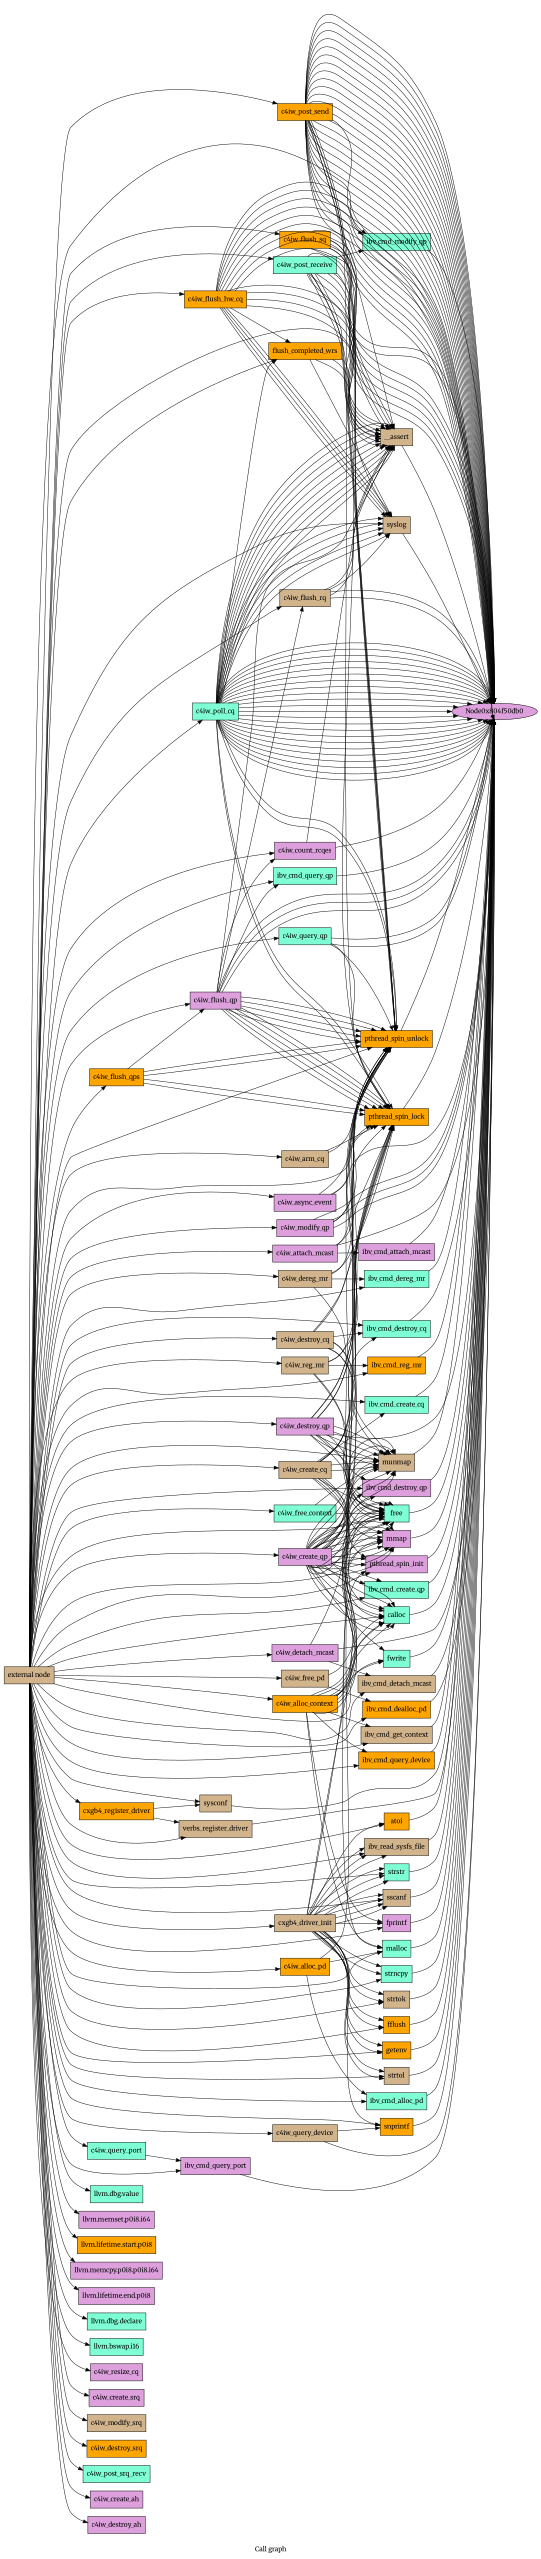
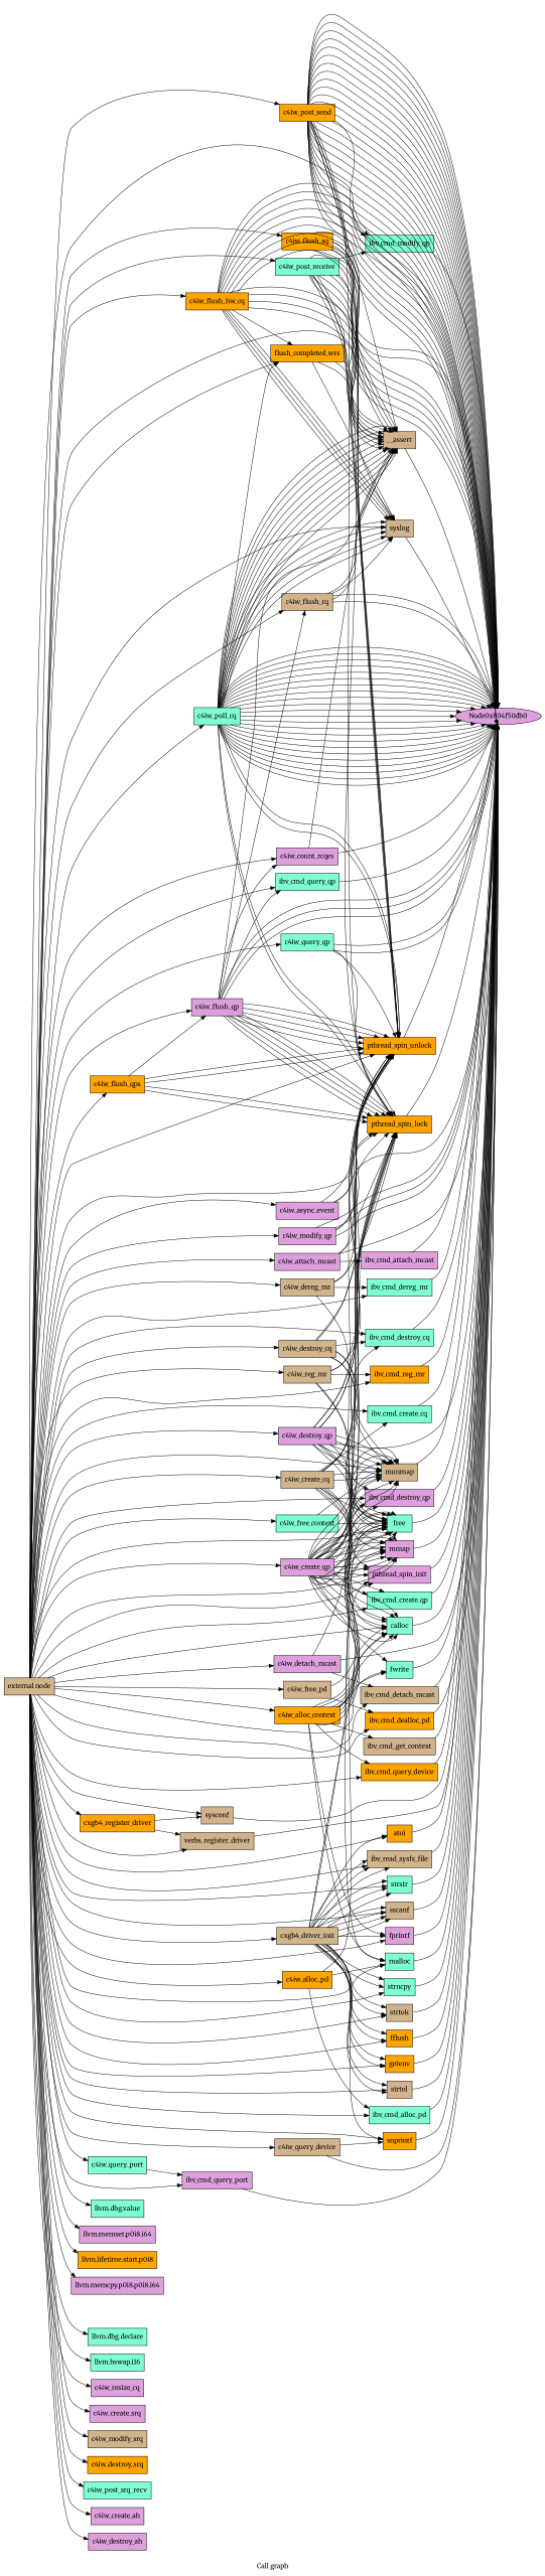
  digraph {
    fontname=Merriweather
    label="Call graph"
    rankdir=LR
    node [fillcolor=tan fontname=Merriweather shape=record style=filled]
    edge [fontname=Merriweather]
    n1 [label="{external node}"]
    n2 [label="{c4iw_flush_rq}"]
    n3 [fillcolor=aquamarine label="{llvm.dbg.value}"]
    n4 [label="{__assert}"]
    n5 [fillcolor=plum label="{llvm.memset.p0i8.i64}"]
    n6 [label="{syslog}"]
    n7 [fillcolor=orange label="{c4iw_flush_sq}"]
    n8 [fillcolor=orange label="{c4iw_flush_hw_cq}"]
    n9 [fillcolor=orange label="{llvm.lifetime.start.p0i8}"]
    n10 [fillcolor=plum label="{llvm.memcpy.p0i8.p0i8.i64}"]
-   n11 [fillcolor=plum label="{llvm.lifetime.end.p0i8}"]
    n12 [fillcolor=plum label="{c4iw_count_rcqes}"]
    n13 [fillcolor=aquamarine label="{c4iw_poll_cq}"]
    n14 [fillcolor=orange label="{pthread_spin_lock}"]
    n15 [fillcolor=orange label="{pthread_spin_unlock}"]
-   n16 [label="{c4iw_arm_cq}"]
    n17 [fillcolor=orange label="{cxgb4_register_driver}"]
    n18 [label="{sysconf}"]
    n19 [label="{cxgb4_driver_init}"]
    n20 [label="{verbs_register_driver}"]
    n21 [fillcolor=aquamarine label="{llvm.dbg.declare}"]
    n22 [label="{ibv_read_sysfs_file}"]
    n23 [fillcolor=orange label="{atoi}"]
    n24 [fillcolor=aquamarine label="{strstr}"]
    n25 [fillcolor=orange label="{snprintf}"]
    n26 [fillcolor=aquamarine label="{strncpy}"]
    n27 [label="{sscanf}"]
    n28 [label="{strtok}"]
    n29 [fillcolor=plum label="{fprintf}"]
    n30 [fillcolor=orange label="{fflush}"]
    n31 [fillcolor=aquamarine label="{calloc}"]
    n32 [fillcolor=plum label="{pthread_spin_init}"]
    n33 [fillcolor=orange label="{getenv}"]
    n34 [label="{strtol}"]
    n35 [fillcolor=orange label="{c4iw_alloc_context}"]
    n36 [fillcolor=aquamarine label="{c4iw_free_context}"]
    n37 [label="{munmap}"]
    n38 [fillcolor=aquamarine label="{free}"]
    n39 [fillcolor=aquamarine label="{malloc}"]
    n40 [label="{ibv_cmd_get_context}"]
    n41 [fillcolor=plum label="{mmap}"]
    n42 [fillcolor=orange label="{ibv_cmd_query_device}"]
    n43 [fillcolor=aquamarine label="{fwrite}"]
    n44 [fillcolor=orange label="{c4iw_post_send}"]
    n45 [fillcolor=aquamarine label="{llvm.bswap.i16}"]
    n46 [fillcolor=aquamarine label="{ibv_cmd_modify_qp}"]
    n47 [fillcolor=aquamarine label="{c4iw_post_receive}"]
    n48 [fillcolor=plum label="{c4iw_flush_qp}"]
    n49 [fillcolor=aquamarine label="{ibv_cmd_query_qp}"]
    n50 [fillcolor=orange label="{c4iw_flush_qps}"]
    n51 [label="{c4iw_query_device}"]
    n52 [fillcolor=aquamarine label="{c4iw_query_port}"]
    n53 [fillcolor=plum label="{ibv_cmd_query_port}"]
    n54 [fillcolor=orange label="{c4iw_alloc_pd}"]
    n55 [fillcolor=aquamarine label="{ibv_cmd_alloc_pd}"]
    n56 [label="{c4iw_free_pd}"]
    n57 [fillcolor=orange label="{ibv_cmd_dealloc_pd}"]
    n58 [label="{c4iw_reg_mr}"]
    n59 [fillcolor=orange label="{ibv_cmd_reg_mr}"]
    n60 [label="{c4iw_dereg_mr}"]
    n61 [fillcolor=aquamarine label="{ibv_cmd_dereg_mr}"]
    n62 [label="{c4iw_create_cq}"]
    n63 [fillcolor=aquamarine label="{ibv_cmd_create_cq}"]
    n64 [fillcolor=aquamarine label="{ibv_cmd_destroy_cq}"]
    n65 [fillcolor=plum label="{c4iw_resize_cq}"]
    n66 [label="{c4iw_destroy_cq}"]
    n67 [fillcolor=plum label="{c4iw_create_srq}"]
    n68 [label="{c4iw_modify_srq}"]
    n69 [fillcolor=orange label="{c4iw_destroy_srq}"]
    n70 [fillcolor=aquamarine label="{c4iw_post_srq_recv}"]
    n71 [fillcolor=plum label="{c4iw_create_qp}"]
    n72 [fillcolor=aquamarine label="{ibv_cmd_create_qp}"]
    n73 [fillcolor=plum label="{ibv_cmd_destroy_qp}"]
    n74 [fillcolor=plum label="{c4iw_modify_qp}"]
    n75 [fillcolor=plum label="{c4iw_destroy_qp}"]
    n76 [fillcolor=aquamarine label="{c4iw_query_qp}"]
    n77 [fillcolor=plum label="{c4iw_create_ah}"]
    n78 [fillcolor=plum label="{c4iw_destroy_ah}"]
    n79 [fillcolor=plum label="{c4iw_attach_mcast}"]
    n80 [fillcolor=plum label="{c4iw_detach_mcast}"]
    n81 [label="{ibv_cmd_detach_mcast}"]
    n82 [fillcolor=plum label="{c4iw_async_event}"]
    n83 [fillcolor=orange label="{flush_completed_wrs}"]
    n84 [fillcolor=plum label=Node0x804f50db0 shape=""]
    n85 [fillcolor=plum label="{ibv_cmd_attach_mcast}"]
    n1 -> n2
    n1 -> n3
    n1 -> n4
    n1 -> n5
    n1 -> n6
    n1 -> n7
    n1 -> n8
    n1 -> n9
    n1 -> n10
-   n1 -> n11
    n1 -> n12
    n1 -> n13
    n1 -> n14
    n1 -> n15
-   n1 -> n16
    n1 -> n17
    n1 -> n18
    n1 -> n19
    n1 -> n20
    n1 -> n21
    n1 -> n22
    n1 -> n23
    n1 -> n24
    n1 -> n25
    n1 -> n26
    n1 -> n27
    n1 -> n28
    n1 -> n29
    n1 -> n30
    n1 -> n31
    n1 -> n32
    n1 -> n33
    n1 -> n34
    n1 -> n35
    n1 -> n36
    n1 -> n37
    n1 -> n38
    n1 -> n39
-   n1 -> n40
    n1 -> n41
    n1 -> n42
    n1 -> n43
    n1 -> n44
    n1 -> n45
    n1 -> n46
    n1 -> n47
    n1 -> n48
    n1 -> n49
    n1 -> n50
    n1 -> n51
    n1 -> n52
    n1 -> n53
    n1 -> n54
    n1 -> n55
    n1 -> n56
    n1 -> n57
    n1 -> n58
    n1 -> n59
    n1 -> n60
    n1 -> n61
    n1 -> n62
    n1 -> n63
    n1 -> n64
    n1 -> n65
    n1 -> n66
    n1 -> n67
    n1 -> n68
    n1 -> n69
    n1 -> n70
    n1 -> n71
    n1 -> n72
    n1 -> n73
    n1 -> n74
    n1 -> n75
    n1 -> n76
    n1 -> n77
    n1 -> n78
    n1 -> n79
    n1 -> n80
    n1 -> n81
    n1 -> n82
    n1 -> n83
    n2 -> n4
    n2 -> n4
    n2 -> n6
    n2 -> n84
    n2 -> n84
    n4 -> n84
    n6 -> n84
    n7 -> n4
    n7 -> n4
    n7 -> n4
    n7 -> n4
    n7 -> n6
    n7 -> n84
    n7 -> n84
    n8 -> n4
    n8 -> n4
    n8 -> n4
    n8 -> n4
    n8 -> n6
    n8 -> n6
    n8 -> n6
    n8 -> n6
    n8 -> n83
    n8 -> n84
    n8 -> n84
    n8 -> n84
    n8 -> n84
    n8 -> n84
    n8 -> n84
    n8 -> n84
    n8 -> n84
    n8 -> n84
    n12 -> n4
    n12 -> n84
    n13 -> n4
    n13 -> n4
    n13 -> n4
    n13 -> n4
    n13 -> n4
    n13 -> n4
    n13 -> n4
    n13 -> n4
    n13 -> n4
    n13 -> n4
    n13 -> n6
    n13 -> n6
    n13 -> n6
    n13 -> n6
    n13 -> n6
    n13 -> n14
    n13 -> n14
    n13 -> n15
    n13 -> n15
    n13 -> n83
    n13 -> n84
    n13 -> n84
    n13 -> n84
    n13 -> n84
    n13 -> n84
    n13 -> n84
    n13 -> n84
    n13 -> n84
    n13 -> n84
    n13 -> n84
    n13 -> n84
    n13 -> n84
    n13 -> n84
    n13 -> n84
    n13 -> n84
    n13 -> n84
    n13 -> n84
    n13 -> n84
    n13 -> n84
    n13 -> n84
    n13 -> n84
    n13 -> n84
    n13 -> n84
    n14 -> n84
    n15 -> n84
-   n16 -> n14
-   n16 -> n15
    n17 -> n18
    n17 -> n20
    n18 -> n84
    n19 -> n22
    n19 -> n22
    n19 -> n22
    n19 -> n23
    n19 -> n24
    n19 -> n24
    n19 -> n24
    n19 -> n25
    n19 -> n26
    n19 -> n26
    n19 -> n27
    n19 -> n27
    n19 -> n27
    n19 -> n27
    n19 -> n28
    n19 -> n28
    n19 -> n29
    n19 -> n30
    n19 -> n30
    n19 -> n31
    n19 -> n32
    n19 -> n33
    n19 -> n33
    n19 -> n34
    n19 -> n34
    n20 -> n84
    n22 -> n84
    n23 -> n84
    n24 -> n84
    n25 -> n84
    n26 -> n84
    n27 -> n84
    n28 -> n84
    n29 -> n84
    n30 -> n84
    n31 -> n84
    n32 -> n84
    n33 -> n84
    n34 -> n84
    n35 -> n29
    n35 -> n31
    n35 -> n31
    n35 -> n31
    n35 -> n37
    n35 -> n38
    n35 -> n38
    n35 -> n38
    n35 -> n38
    n35 -> n39
    n35 -> n40
    n35 -> n41
    n35 -> n42
    n35 -> n43
    n36 -> n37
    n36 -> n38
    n37 -> n84
    n38 -> n84
    n39 -> n84
    n40 -> n84
    n41 -> n84
    n42 -> n84
    n43 -> n84
    n44 -> n4
    n44 -> n14
    n44 -> n15
    n44 -> n15
    n44 -> n15
    n44 -> n46
    n44 -> n84
    n44 -> n84
    n44 -> n84
    n44 -> n84
    n44 -> n84
    n44 -> n84
    n44 -> n84
    n44 -> n84
    n44 -> n84
    n44 -> n84
    n44 -> n84
    n44 -> n84
    n44 -> n84
    n44 -> n84
    n44 -> n84
    n44 -> n84
    n44 -> n84
    n44 -> n84
    n44 -> n84
    n44 -> n84
    n44 -> n84
    n44 -> n84
    n44 -> n84
    n44 -> n84
    n44 -> n84
    n44 -> n84
    n44 -> n84
    n46 -> n84
    n47 -> n4
    n47 -> n14
    n47 -> n15
    n47 -> n15
    n47 -> n15
    n47 -> n46
    n47 -> n84
    n47 -> n84
    n47 -> n84
    n47 -> n84
    n47 -> n84
    n47 -> n84
    n48 -> n2
    n48 -> n4
    n48 -> n12
    n48 -> n14
    n48 -> n14
    n48 -> n14
    n48 -> n14
    n48 -> n14
    n48 -> n15
    n48 -> n15
    n48 -> n15
    n48 -> n15
    n48 -> n15
    n48 -> n49
    n48 -> n84
    n48 -> n84
    n48 -> n84
    n49 -> n84
    n50 -> n14
    n50 -> n14
    n50 -> n15
    n50 -> n15
    n50 -> n48
    n51 -> n25
    n51 -> n84
    n52 -> n53
    n53 -> n84
    n54 -> n38
    n54 -> n39
    n54 -> n55
    n55 -> n84
    n56 -> n38
    n56 -> n57
    n57 -> n84
    n58 -> n14
    n58 -> n15
    n58 -> n38
    n58 -> n39
    n58 -> n59
    n59 -> n84
    n60 -> n14
    n60 -> n15
    n60 -> n38
    n60 -> n61
    n61 -> n84
    n62 -> n14
    n62 -> n15
    n62 -> n31
    n62 -> n31
    n62 -> n32
    n62 -> n37
    n62 -> n37
    n62 -> n38
    n62 -> n41
    n62 -> n41
    n62 -> n63
    n62 -> n64
    n63 -> n84
    n64 -> n84
    n66 -> n14
    n66 -> n15
    n66 -> n37
    n66 -> n37
    n66 -> n38
    n66 -> n38
    n66 -> n64
    n71 -> n14
    n71 -> n14
    n71 -> n15
    n71 -> n15
    n71 -> n31
    n71 -> n31
    n71 -> n31
    n71 -> n31
    n71 -> n31
    n71 -> n31
    n71 -> n32
    n71 -> n32
    n71 -> n37
    n71 -> n37
    n71 -> n37
    n71 -> n37
    n71 -> n37
    n71 -> n37
    n71 -> n37
    n71 -> n37
    n71 -> n38
    n71 -> n38
    n71 -> n38
    n71 -> n38
    n71 -> n38
    n71 -> n41
    n71 -> n41
    n71 -> n41
    n71 -> n41
    n71 -> n41
    n71 -> n41
    n71 -> n41
    n71 -> n41
    n71 -> n41
    n71 -> n43
    n71 -> n72
    n71 -> n72
    n71 -> n73
    n71 -> n73
    n72 -> n84
    n73 -> n84
    n74 -> n14
    n74 -> n15
    n74 -> n84
    n74 -> n84
    n74 -> n84
    n75 -> n14
    n75 -> n14
    n75 -> n15
    n75 -> n15
    n75 -> n37
    n75 -> n37
    n75 -> n37
    n75 -> n37
    n75 -> n37
    n75 -> n38
    n75 -> n38
    n75 -> n38
    n75 -> n73
    n75 -> n84
    n76 -> n14
    n76 -> n15
    n76 -> n84
    n76 -> n84
    n79 -> n14
    n79 -> n15
    n79 -> n84
    n79 -> n85
    n80 -> n15
    n80 -> n81
    n80 -> n84
    n81 -> n84
    n82 -> n14
    n82 -> n15
    n82 -> n84
    n83 -> n4
    n83 -> n4
    n83 -> n4
    n83 -> n6
    n85 -> n84
  }
